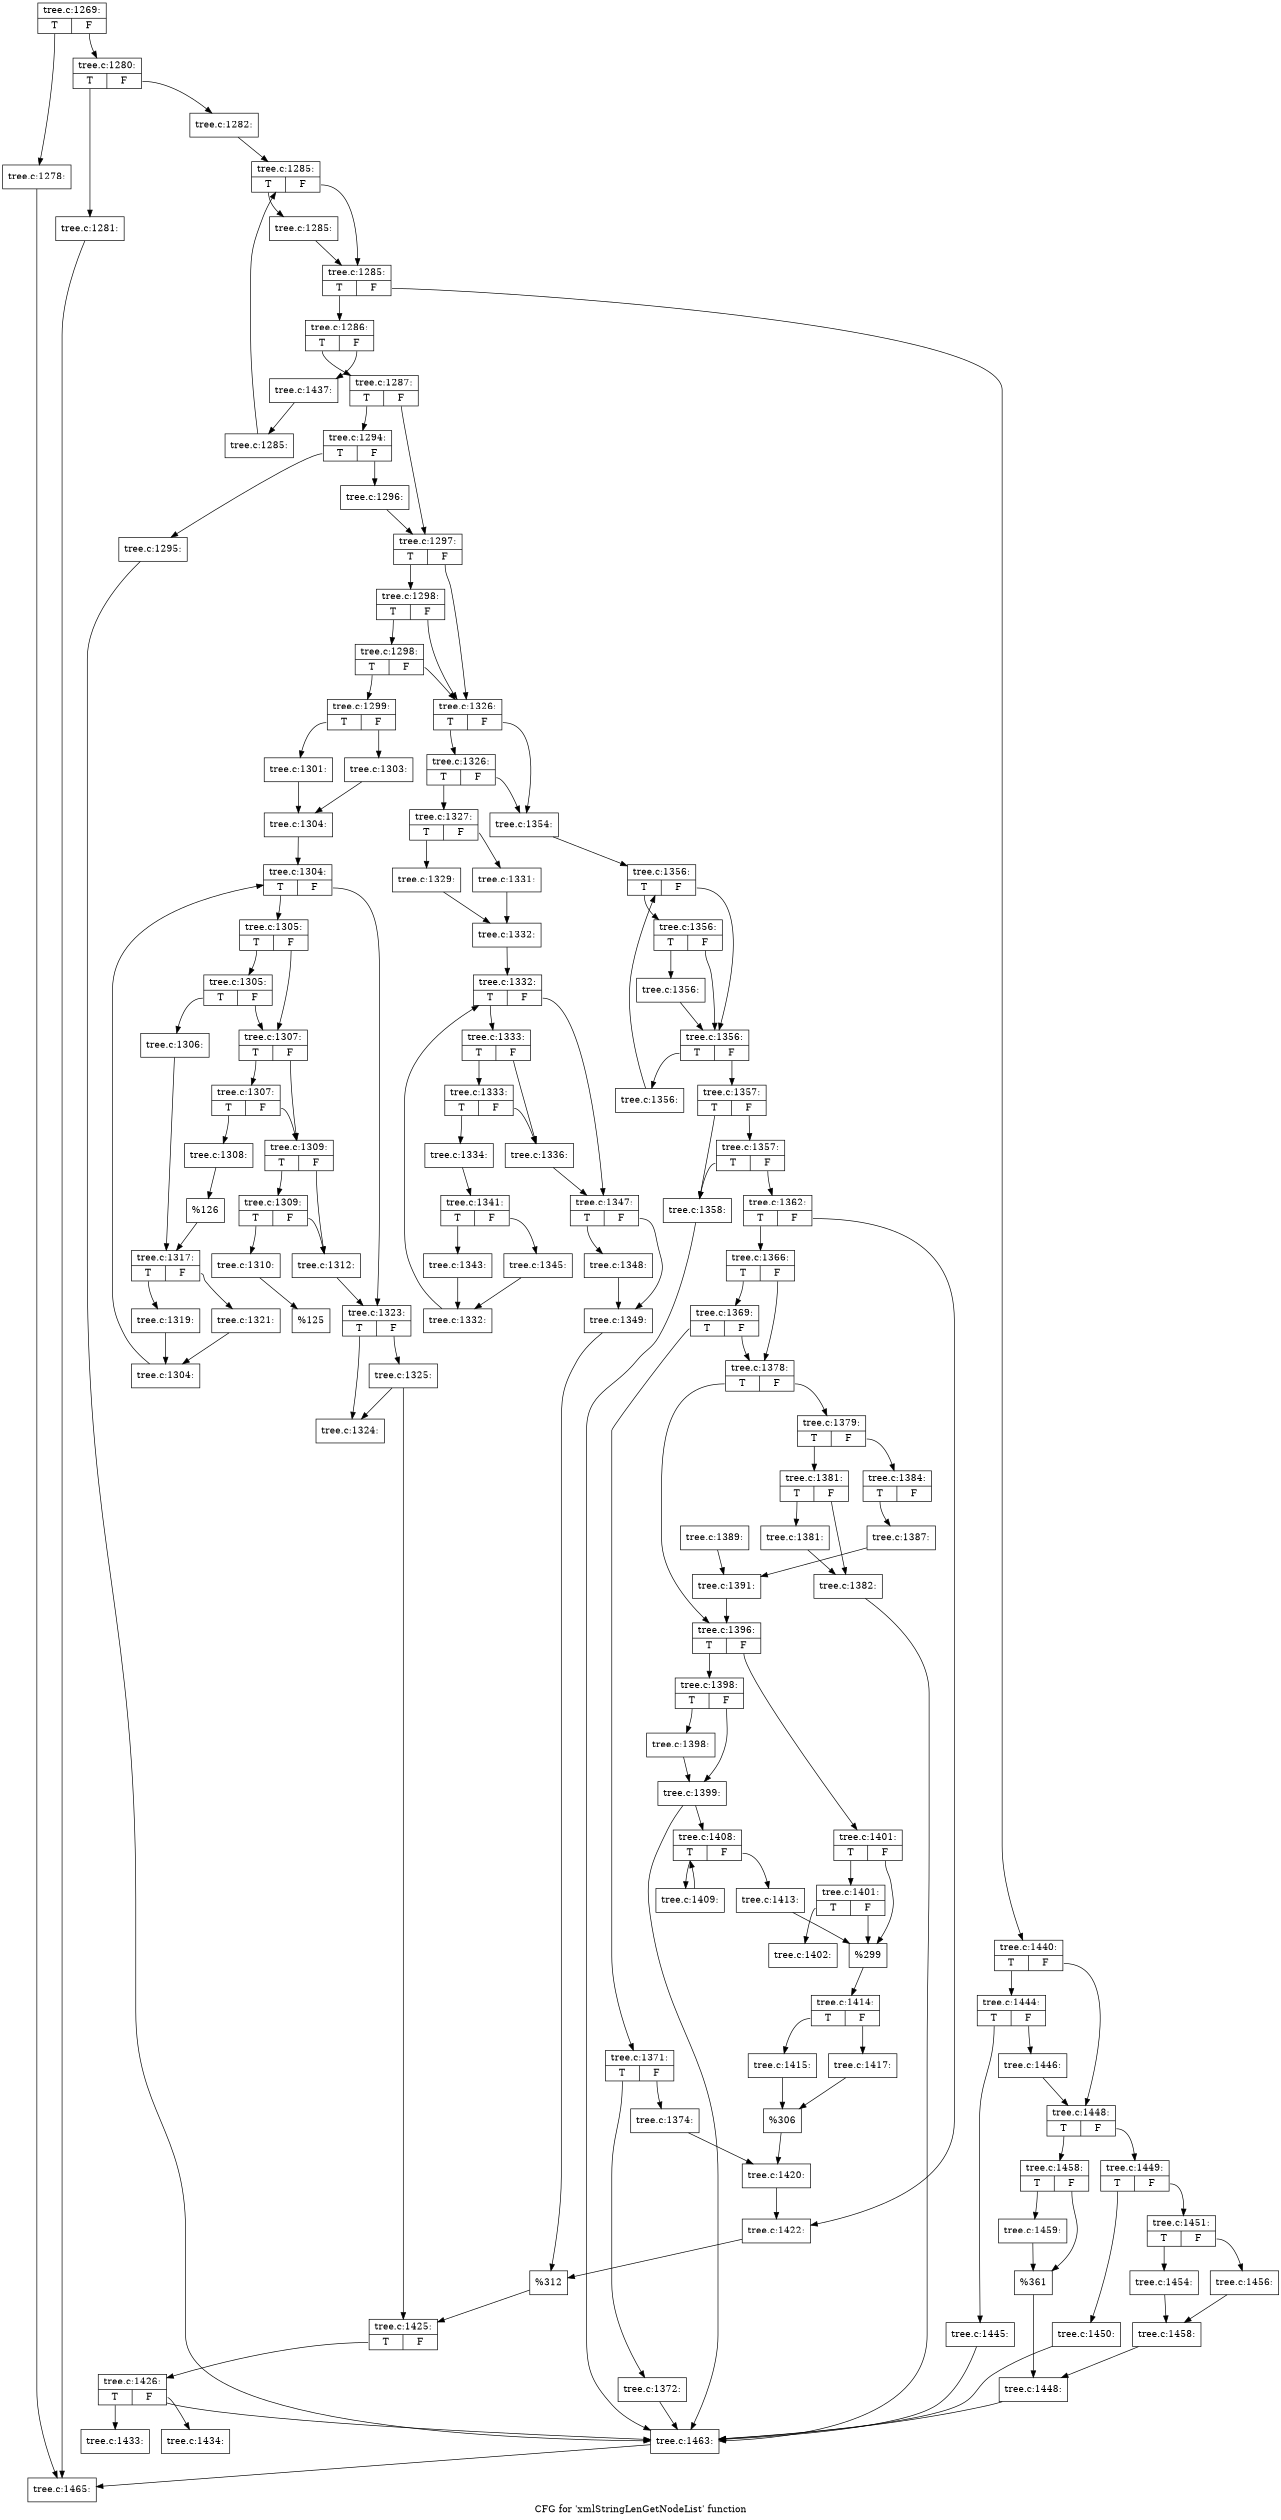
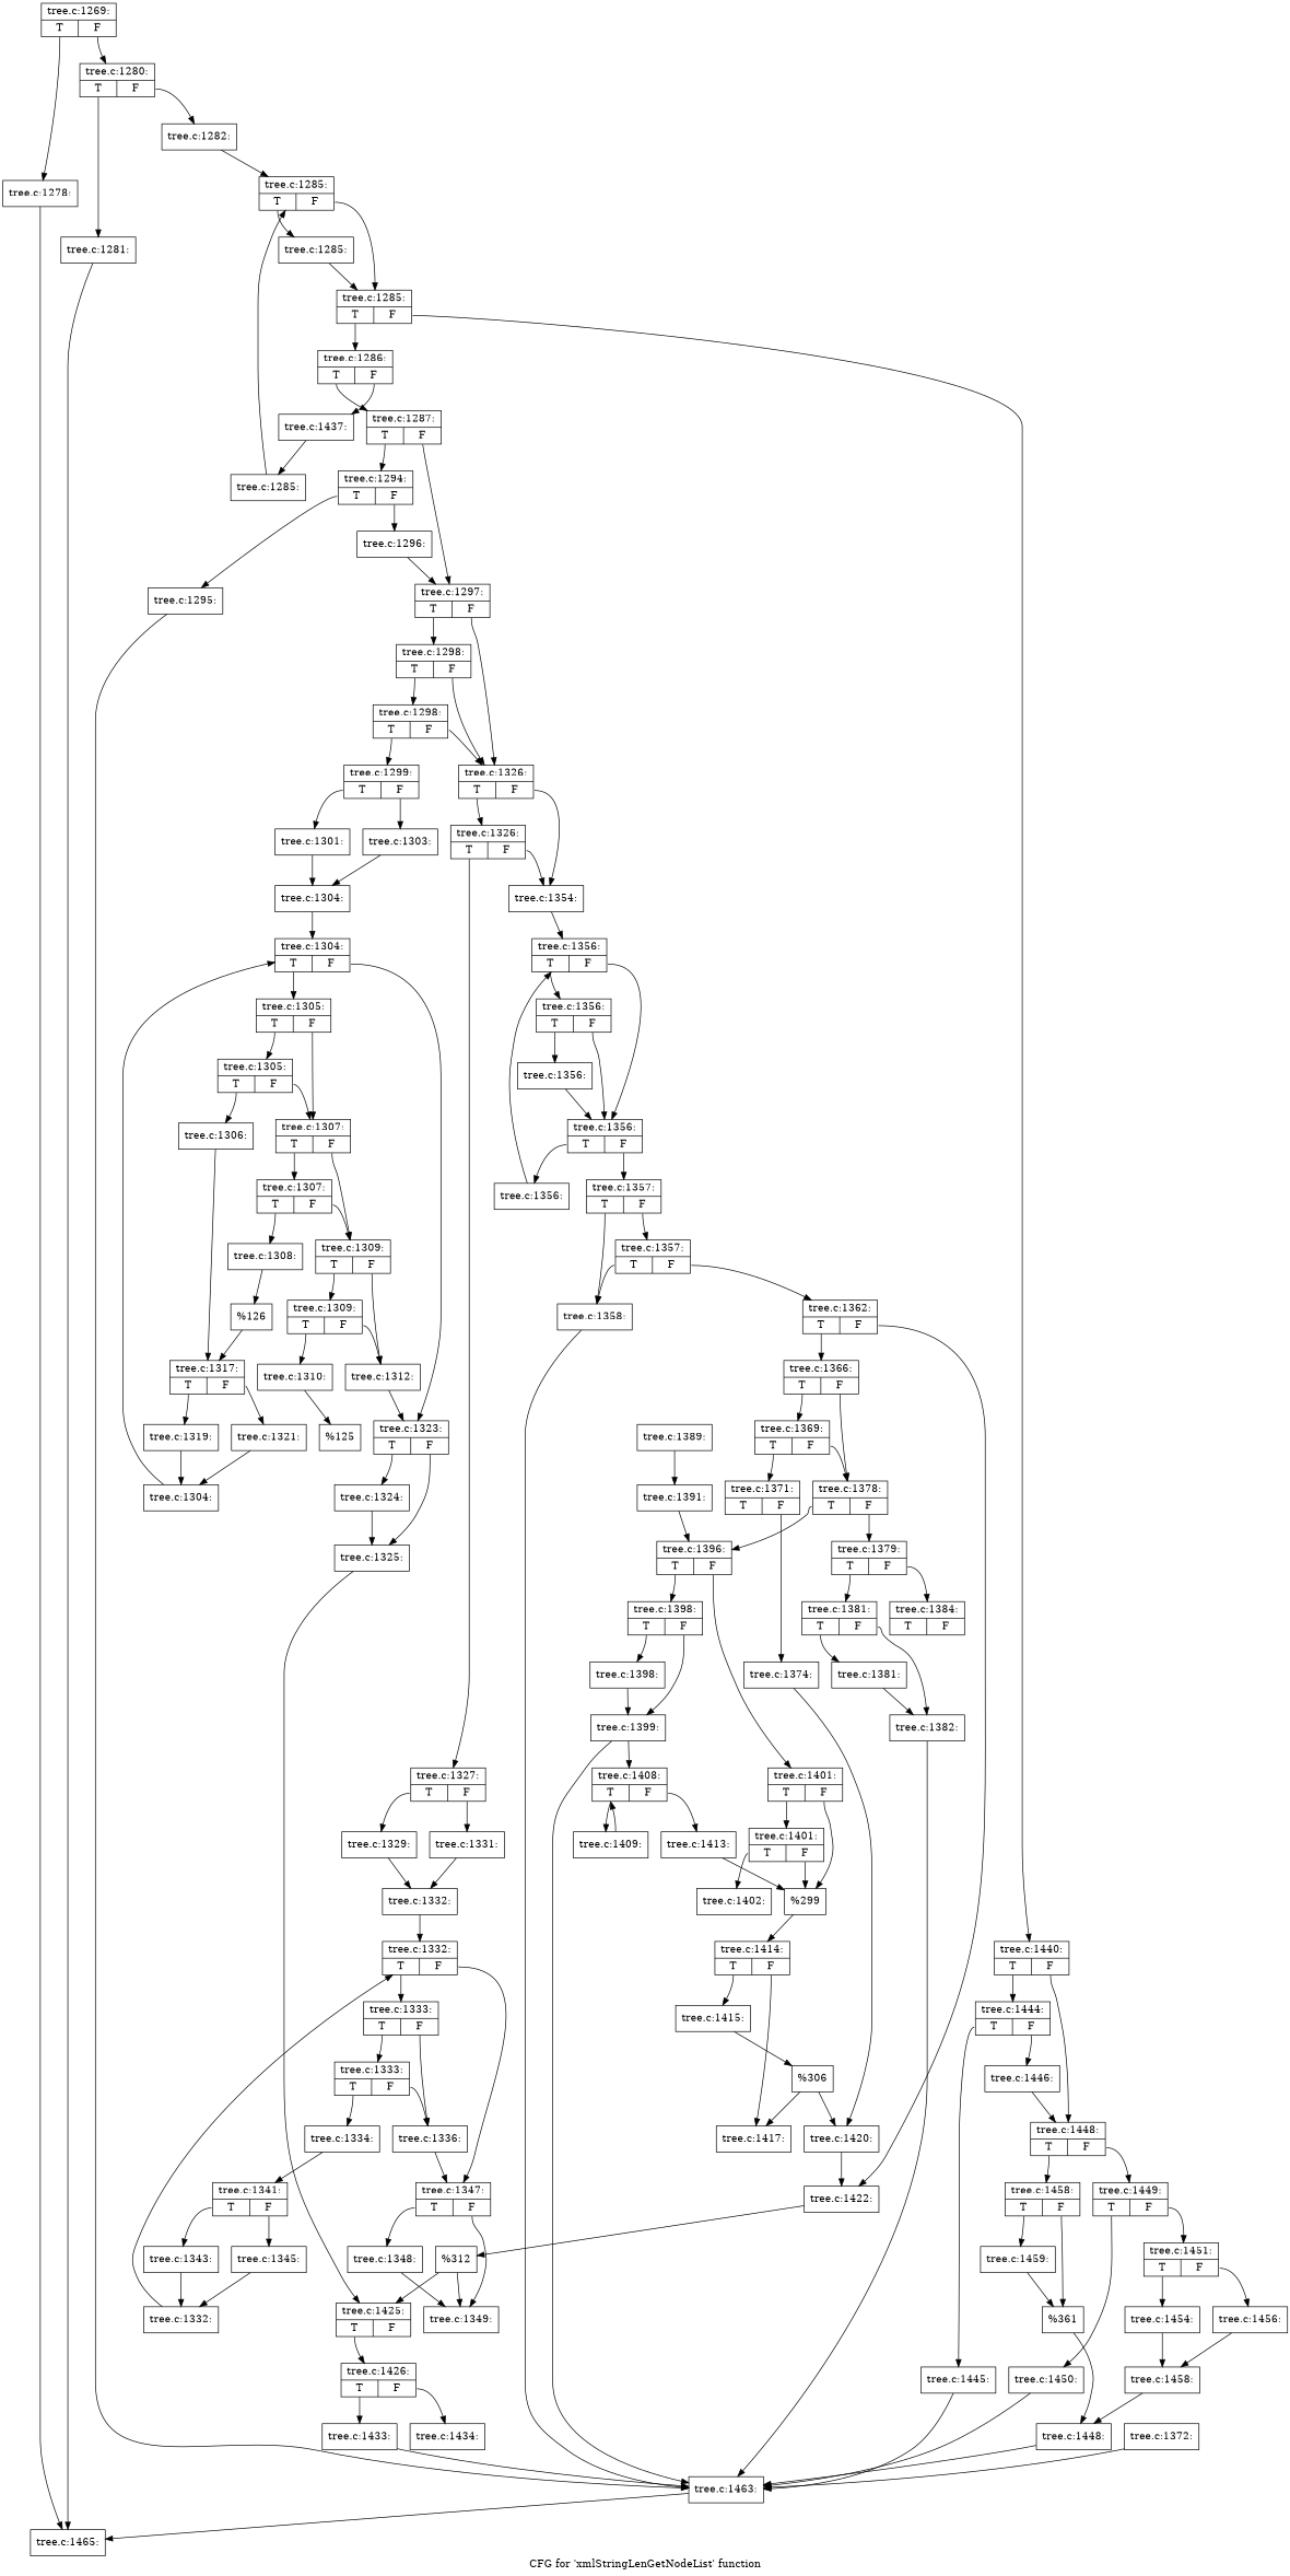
  digraph {
    label="CFG for 'xmlStringLenGetNodeList' function"
    node [shape=record]
    n1 [label="{tree.c:1269:|{<s0>T|<s1>F}}"]
    n2 [label="{tree.c:1278:}"]
    n3 [label="{tree.c:1280:|{<s0>T|<s1>F}}"]
    n4 [label="{tree.c:1465:}"]
    n5 [label="{tree.c:1281:}"]
    n6 [label="{tree.c:1282:}"]
    n7 [label="{tree.c:1285:|{<s0>T|<s1>F}}"]
    n8 [label="{tree.c:1285:}"]
    n9 [label="{tree.c:1285:|{<s0>T|<s1>F}}"]
    n10 [label="{tree.c:1286:|{<s0>T|<s1>F}}"]
    n11 [label="{tree.c:1440:|{<s0>T|<s1>F}}"]
    n12 [label="{tree.c:1287:|{<s0>T|<s1>F}}"]
    n13 [label="{tree.c:1437:}"]
    n14 [label="{tree.c:1444:|{<s0>T|<s1>F}}"]
    n15 [label="{tree.c:1448:|{<s0>T|<s1>F}}"]
    n16 [label="{tree.c:1294:|{<s0>T|<s1>F}}"]
    n17 [label="{tree.c:1297:|{<s0>T|<s1>F}}"]
    n18 [label="{tree.c:1285:}"]
    n19 [label="{tree.c:1445:}"]
    n20 [label="{tree.c:1446:}"]
    n21 [label="{tree.c:1458:|{<s0>T|<s1>F}}"]
    n22 [label="{tree.c:1449:|{<s0>T|<s1>F}}"]
    n23 [label="{tree.c:1295:}"]
    n24 [label="{tree.c:1296:}"]
    n25 [label="{tree.c:1298:|{<s0>T|<s1>F}}"]
    n26 [label="{tree.c:1326:|{<s0>T|<s1>F}}"]
    n27 [label="{tree.c:1463:}"]
    n28 [label="{tree.c:1298:|{<s0>T|<s1>F}}"]
    n29 [label="{tree.c:1326:|{<s0>T|<s1>F}}"]
    n30 [label="{tree.c:1354:}"]
    n31 [label="{tree.c:1299:|{<s0>T|<s1>F}}"]
    n32 [label="{tree.c:1327:|{<s0>T|<s1>F}}"]
    n33 [label="{tree.c:1356:|{<s0>T|<s1>F}}"]
    n34 [label="{tree.c:1301:}"]
    n35 [label="{tree.c:1303:}"]
    n36 [label="{tree.c:1304:}"]
    n37 [label="{tree.c:1304:|{<s0>T|<s1>F}}"]
    n38 [label="{tree.c:1305:|{<s0>T|<s1>F}}"]
    n39 [label="{tree.c:1323:|{<s0>T|<s1>F}}"]
    n40 [label="{tree.c:1305:|{<s0>T|<s1>F}}"]
    n41 [label="{tree.c:1307:|{<s0>T|<s1>F}}"]
    n42 [label="{tree.c:1324:}"]
    n43 [label="{tree.c:1325:}"]
    n44 [label="{tree.c:1306:}"]
    n45 [label="{tree.c:1307:|{<s0>T|<s1>F}}"]
    n46 [label="{tree.c:1309:|{<s0>T|<s1>F}}"]
    n47 [label="{tree.c:1425:|{<s0>T|<s1>F}}"]
    n48 [label="{tree.c:1317:|{<s0>T|<s1>F}}"]
    n49 [label="{tree.c:1308:}"]
    n50 [label="{tree.c:1309:|{<s0>T|<s1>F}}"]
    n51 [label="{tree.c:1312:}"]
    n52 [label="{tree.c:1319:}"]
    n53 [label="{tree.c:1321:}"]
    n54 [label="{tree.c:1304:}"]
    n55 [label="{%126}"]
    n56 [label="{tree.c:1310:}"]
    n57 [label="{%125}"]
    n58 [label="{tree.c:1426:|{<s0>T|<s1>F}}"]
    n59 [label="{tree.c:1433:}"]
    n60 [label="{tree.c:1434:}"]
    n61 [label="{tree.c:1329:}"]
    n62 [label="{tree.c:1331:}"]
    n63 [label="{tree.c:1356:|{<s0>T|<s1>F}}"]
    n64 [label="{tree.c:1356:|{<s0>T|<s1>F}}"]
    n65 [label="{tree.c:1332:}"]
    n66 [label="{tree.c:1332:|{<s0>T|<s1>F}}"]
    n67 [label="{tree.c:1333:|{<s0>T|<s1>F}}"]
    n68 [label="{tree.c:1347:|{<s0>T|<s1>F}}"]
    n69 [label="{tree.c:1333:|{<s0>T|<s1>F}}"]
    n70 [label="{tree.c:1336:}"]
    n71 [label="{tree.c:1348:}"]
    n72 [label="{tree.c:1349:}"]
    n73 [label="{tree.c:1334:}"]
    n74 [label="{%312}"]
    n75 [label="{tree.c:1341:|{<s0>T|<s1>F}}"]
    n76 [label="{tree.c:1343:}"]
    n77 [label="{tree.c:1345:}"]
    n78 [label="{tree.c:1332:}"]
    n79 [label="{tree.c:1356:}"]
    n80 [label="{tree.c:1356:}"]
    n81 [label="{tree.c:1357:|{<s0>T|<s1>F}}"]
    n82 [label="{tree.c:1358:}"]
    n83 [label="{tree.c:1357:|{<s0>T|<s1>F}}"]
    n84 [label="{tree.c:1362:|{<s0>T|<s1>F}}"]
    n85 [label="{tree.c:1366:|{<s0>T|<s1>F}}"]
    n86 [label="{tree.c:1422:}"]
    n87 [label="{tree.c:1369:|{<s0>T|<s1>F}}"]
    n88 [label="{tree.c:1378:|{<s0>T|<s1>F}}"]
    n89 [label="{tree.c:1371:|{<s0>T|<s1>F}}"]
    n90 [label="{tree.c:1396:|{<s0>T|<s1>F}}"]
    n91 [label="{tree.c:1379:|{<s0>T|<s1>F}}"]
    n92 [label="{tree.c:1372:}"]
    n93 [label="{tree.c:1374:}"]
    n94 [label="{tree.c:1398:|{<s0>T|<s1>F}}"]
    n95 [label="{tree.c:1401:|{<s0>T|<s1>F}}"]
    n96 [label="{tree.c:1381:|{<s0>T|<s1>F}}"]
    n97 [label="{tree.c:1384:|{<s0>T|<s1>F}}"]
    n98 [label="{tree.c:1420:}"]
    n99 [label="{tree.c:1398:}"]
    n100 [label="{tree.c:1399:}"]
    n101 [label="{tree.c:1401:|{<s0>T|<s1>F}}"]
    n102 [label="{%299}"]
    n103 [label="{tree.c:1381:}"]
    n104 [label="{tree.c:1382:}"]
-   n105 [label="{tree.c:1387:}"]
    n106 [label="{tree.c:1391:}"]
    n107 [label="{tree.c:1389:}"]
    n108 [label="{tree.c:1408:|{<s0>T|<s1>F}}"]
    n109 [label="{tree.c:1402:}"]
    n110 [label="{tree.c:1414:|{<s0>T|<s1>F}}"]
    n111 [label="{tree.c:1415:}"]
    n112 [label="{tree.c:1417:}"]
    n113 [label="{tree.c:1409:}"]
    n114 [label="{tree.c:1413:}"]
    n115 [label="{%306}"]
    n116 [label="{tree.c:1459:}"]
    n117 [label="{%361}"]
    n118 [label="{tree.c:1450:}"]
    n119 [label="{tree.c:1451:|{<s0>T|<s1>F}}"]
    n120 [label="{tree.c:1448:}"]
    n121 [label="{tree.c:1454:}"]
    n122 [label="{tree.c:1456:}"]
    n123 [label="{tree.c:1458:}"]
    n1 -> n2 [tailport=s0]
    n1 -> n3 [tailport=s1]
    n2 -> n4
    n3 -> n5 [tailport=s0]
    n3 -> n6 [tailport=s1]
    n5 -> n4
    n6 -> n7
    n7 -> n8 [tailport=s0]
    n7 -> n9 [tailport=s1]
    n8 -> n9
    n9 -> n10 [tailport=s0]
    n9 -> n11 [tailport=s1]
    n10 -> n12 [tailport=s0]
    n10 -> n13 [tailport=s1]
    n11 -> n14 [tailport=s0]
    n11 -> n15 [tailport=s1]
    n12 -> n16 [tailport=s0]
    n12 -> n17 [tailport=s1]
    n13 -> n18
    n14 -> n19 [tailport=s0]
    n14 -> n20 [tailport=s1]
    n15 -> n21 [tailport=s0]
    n15 -> n22 [tailport=s1]
    n16 -> n23 [tailport=s0]
    n16 -> n24 [tailport=s1]
    n17 -> n25 [tailport=s0]
    n17 -> n26 [tailport=s1]
    n18 -> n7
    n19 -> n27
    n20 -> n15
    n21 -> n116 [tailport=s0]
    n21 -> n117 [tailport=s1]
    n22 -> n118 [tailport=s0]
    n22 -> n119 [tailport=s1]
    n23 -> n27
    n24 -> n17
    n25 -> n26 [tailport=s1]
    n25 -> n28 [tailport=s0]
    n26 -> n29 [tailport=s0]
    n26 -> n30 [tailport=s1]
    n27 -> n4
    n28 -> n26 [tailport=s1]
    n28 -> n31 [tailport=s0]
    n29 -> n30 [tailport=s1]
    n29 -> n32 [tailport=s0]
    n30 -> n33
    n31 -> n34 [tailport=s0]
    n31 -> n35 [tailport=s1]
    n32 -> n61 [tailport=s0]
    n32 -> n62 [tailport=s1]
    n33 -> n63 [tailport=s0]
    n33 -> n64 [tailport=s1]
    n34 -> n36
    n35 -> n36
    n36 -> n37
    n37 -> n38 [tailport=s0]
    n37 -> n39 [tailport=s1]
    n38 -> n40 [tailport=s0]
    n38 -> n41 [tailport=s1]
    n39 -> n42 [tailport=s0]
    n39 -> n43 [tailport=s1]
    n40 -> n41 [tailport=s1]
    n40 -> n44 [tailport=s0]
    n41 -> n45 [tailport=s0]
    n41 -> n46 [tailport=s1]
-   n43 -> n42
+   n42 -> n43
    n43 -> n47
    n44 -> n48
    n45 -> n46 [tailport=s1]
    n45 -> n49 [tailport=s0]
    n46 -> n50 [tailport=s0]
    n46 -> n51 [tailport=s1]
    n47 -> n58 [tailport=s0]
    n48 -> n52 [tailport=s0]
    n48 -> n53 [tailport=s1]
    n49 -> n55
    n50 -> n51 [tailport=s1]
    n50 -> n56 [tailport=s0]
    n51 -> n39
    n52 -> n54
    n53 -> n54
    n54 -> n37
    n55 -> n48
    n56 -> n57
    n58 -> n59 [tailport=s0]
    n58 -> n60 [tailport=s1]
-   n58 -> n27
+   n59 -> n27
    n61 -> n65
    n62 -> n65
    n63 -> n64 [tailport=s1]
    n63 -> n79 [tailport=s0]
    n64 -> n80 [tailport=s0]
    n64 -> n81 [tailport=s1]
    n65 -> n66
    n66 -> n67 [tailport=s0]
    n66 -> n68 [tailport=s1]
    n67 -> n69 [tailport=s0]
    n67 -> n70 [tailport=s1]
    n68 -> n71 [tailport=s0]
    n68 -> n72 [tailport=s1]
    n69 -> n70 [tailport=s1]
    n69 -> n73 [tailport=s0]
    n70 -> n68
    n71 -> n72
-   n72 -> n74
+   n74 -> n72
    n73 -> n75
    n74 -> n47
    n75 -> n76 [tailport=s0]
    n75 -> n77 [tailport=s1]
    n76 -> n78
    n77 -> n78
    n78 -> n66
    n79 -> n64
    n80 -> n33
    n81 -> n82 [tailport=s0]
    n81 -> n83 [tailport=s1]
    n82 -> n27
    n83 -> n82 [tailport=s0]
    n83 -> n84 [tailport=s1]
    n84 -> n85 [tailport=s0]
    n84 -> n86 [tailport=s1]
    n85 -> n87 [tailport=s0]
    n85 -> n88 [tailport=s1]
    n86 -> n74
    n87 -> n88 [tailport=s1]
    n87 -> n89 [tailport=s0]
    n88 -> n90 [tailport=s0]
    n88 -> n91 [tailport=s1]
-   n89 -> n92 [tailport=s0]
    n89 -> n93 [tailport=s1]
    n90 -> n94 [tailport=s0]
    n90 -> n95 [tailport=s1]
    n91 -> n96 [tailport=s0]
    n91 -> n97 [tailport=s1]
    n92 -> n27
    n93 -> n98
    n94 -> n99 [tailport=s0]
    n94 -> n100 [tailport=s1]
    n95 -> n101 [tailport=s0]
    n95 -> n102 [tailport=s1]
    n96 -> n103 [tailport=s0]
    n96 -> n104 [tailport=s1]
-   n97 -> n105 [tailport=s0]
    n98 -> n86
    n99 -> n100
    n100 -> n27
    n100 -> n108
    n101 -> n102 [tailport=s1]
    n101 -> n109 [tailport=s0]
    n102 -> n110
    n103 -> n104
    n104 -> n27
-   n105 -> n106
    n106 -> n90
    n107 -> n106
    n108 -> n113 [tailport=s0]
    n108 -> n114 [tailport=s1]
    n110 -> n111 [tailport=s0]
    n110 -> n112 [tailport=s1]
    n111 -> n115
-   n112 -> n115
+   n115 -> n112
    n113 -> n108
    n114 -> n102
    n115 -> n98
    n116 -> n117
    n117 -> n120
    n118 -> n27
    n119 -> n121 [tailport=s0]
    n119 -> n122 [tailport=s1]
    n120 -> n27
    n121 -> n123
    n122 -> n123
    n123 -> n120
  }
